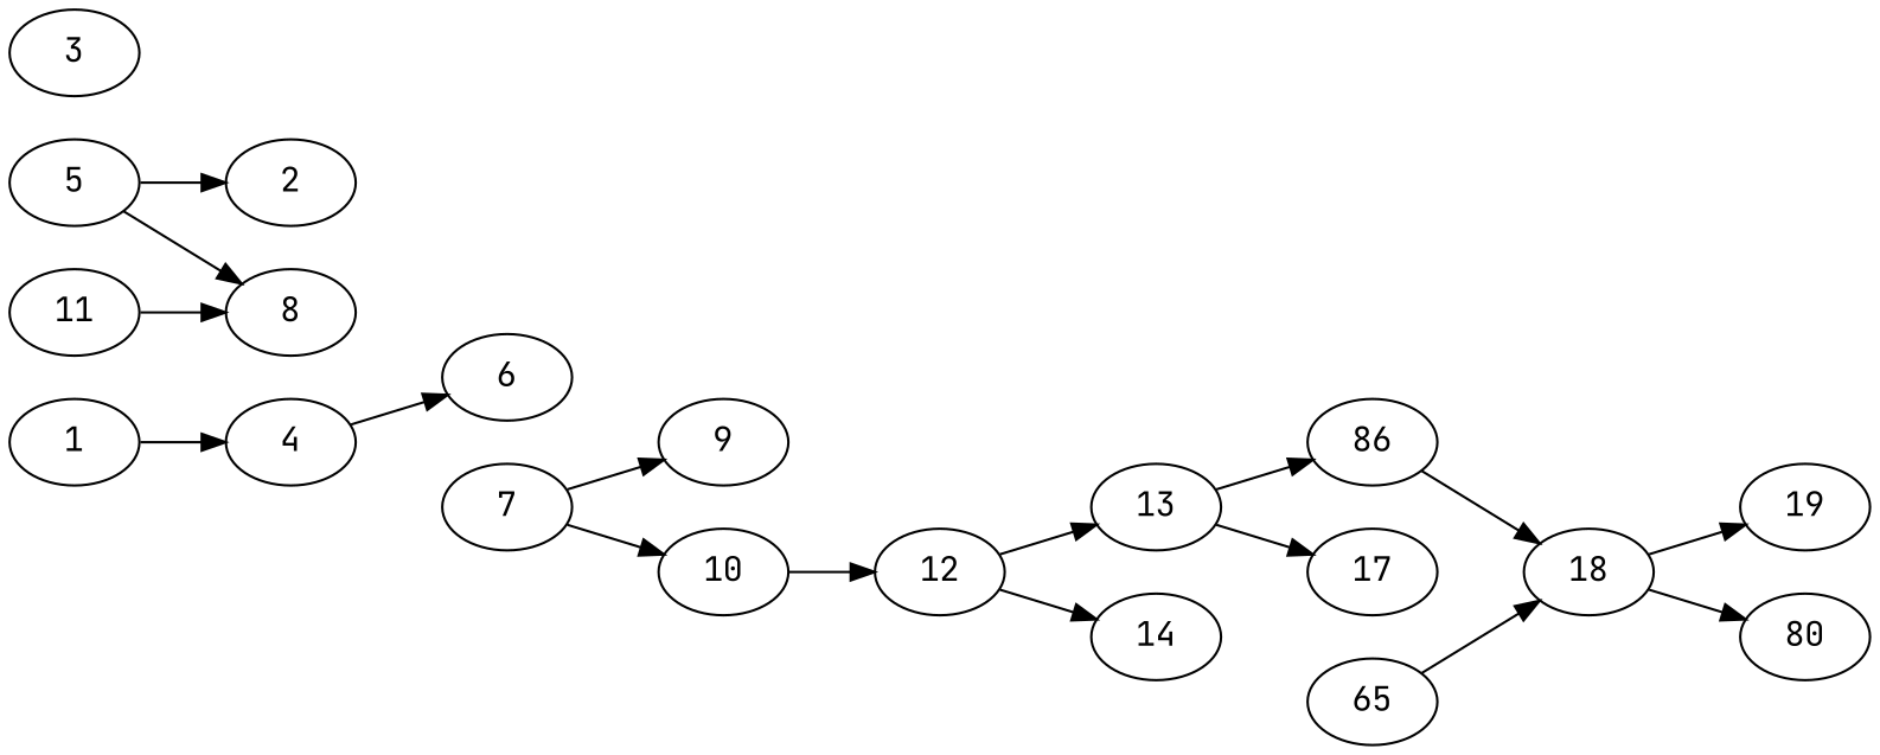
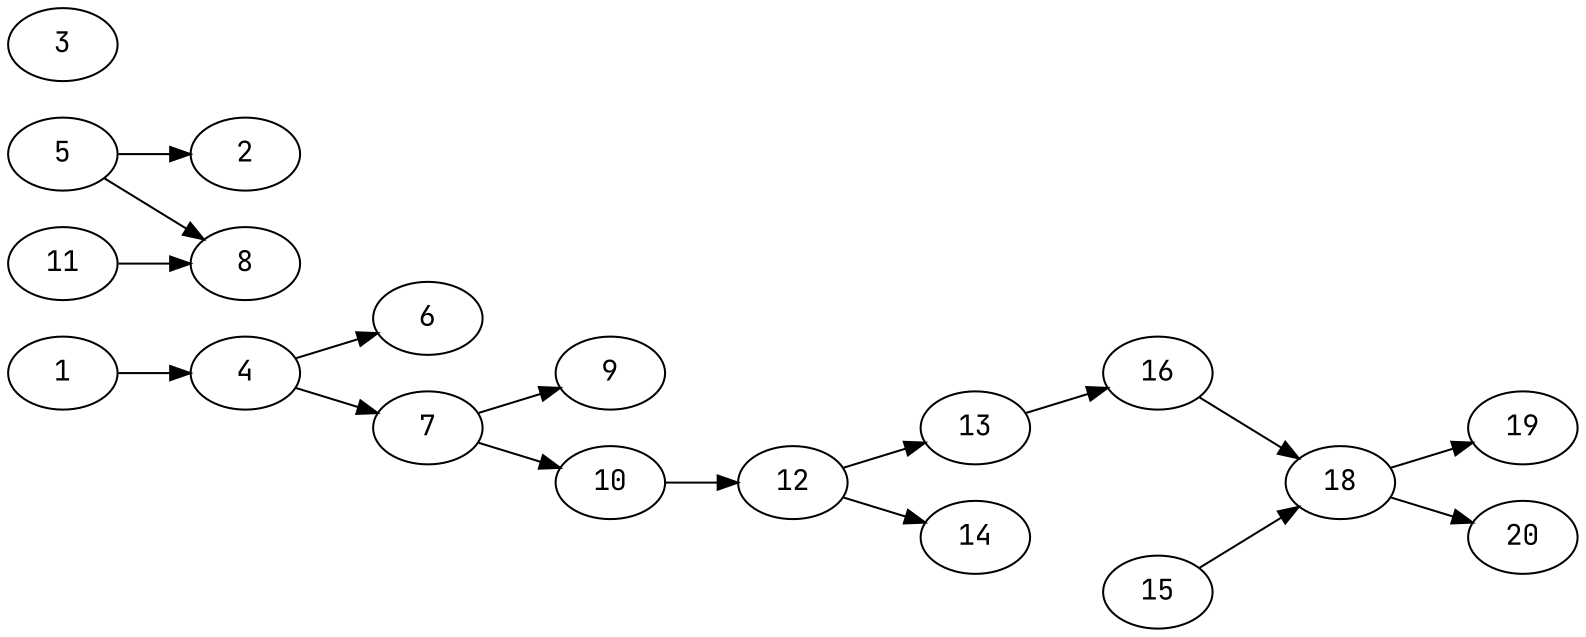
  digraph {
    fontname="JetBrains Mono"
    rankdir=LR
    node [alpha=0.19 fontname="JetBrains Mono"]
    edge [fontname="JetBrains Mono"]
    1 [alpha=0.02 expect_size=46180352]
    4 [alpha=0.14 expect_size=40174592]
    6 [expect_size=6631424]
    7 [alpha=0.03 expect_size=5859328]
    9 [alpha=0.12 expect_size=45661184]
    10 [alpha=0.16 expect_size=21045248]
    2 [alpha=0.08 expect_size=13293568]
    5 [alpha=0.18 expect_size=16665600]
    8 [alpha=0.10 expect_size=18052096]
    3 [alpha=0.07 expect_size=26049536]
    12 [alpha=0.16 expect_size=12578816]
    11 [alpha=0.12 expect_size=8482816]
    13 [alpha=0.03 expect_size=30868480]
    14 [alpha=0.04 expect_size=47334400]
-   16 [alpha=0.00 expect_size=28048384 label=86]
-   17 [alpha=0.13 expect_size=26095616]
-   15 [alpha=0.15 expect_size=33937408 label=65]
+   16 [alpha=0.00 expect_size=28048384]
+   15 [alpha=0.15 expect_size=33937408]
    18 [expect_size=33722368]
    19 [expect_size=10576896]
-   20 [alpha=0.14 expect_size=39590912 label=80]
+   20 [alpha=0.14 expect_size=39590912]
    1 -> 4
    4 -> 6
+   4 -> 7
    7 -> 9
    7 -> 10
    10 -> 12
    5 -> 2
    5 -> 8
    12 -> 13
    12 -> 14
    11 -> 8
    13 -> 16
-   13 -> 17
    16 -> 18
    15 -> 18
    18 -> 19
    18 -> 20
  }
